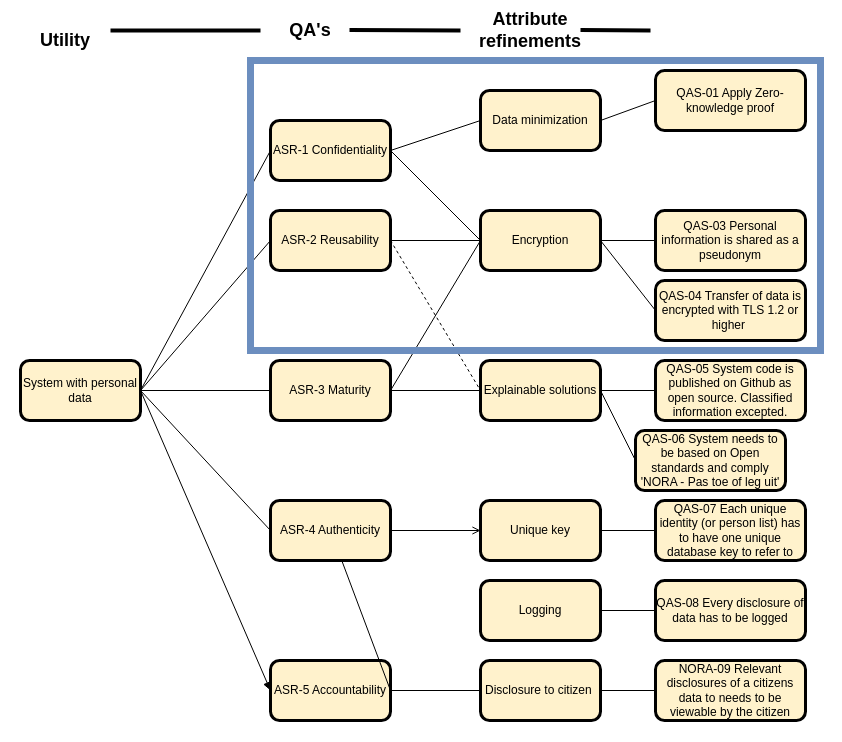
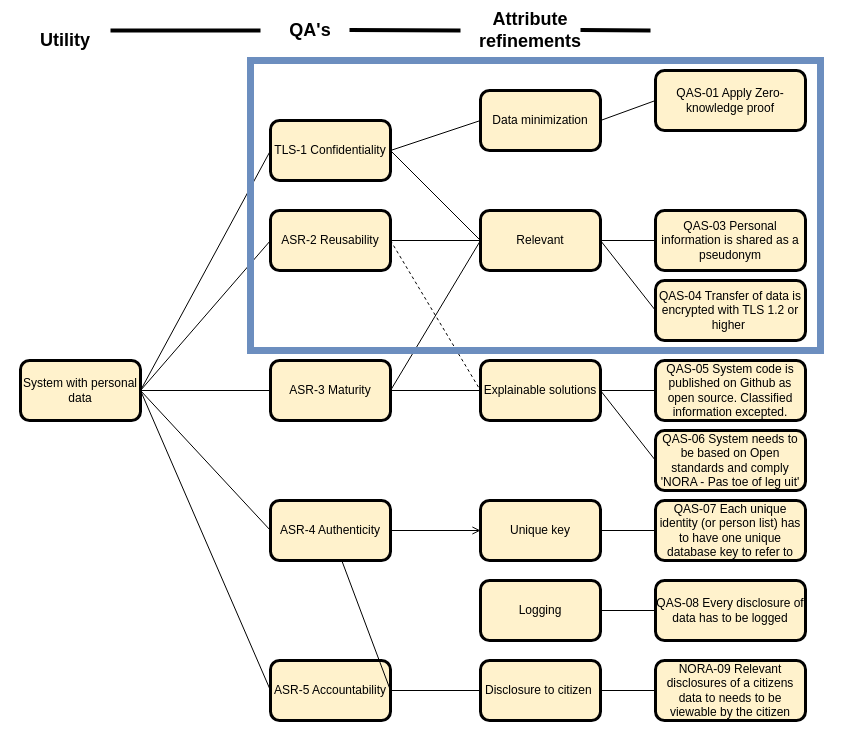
  <mxCell id="0" />
  <mxCell id="1" parent="0" />
  <mxCell id="2" value="System with personal data" style="rounded=1;whiteSpace=wrap;html=1;fillColor=#fff2cc;strokeWidth=3;" parent="1" vertex="1"><mxGeometry x="20" y="360" width="120" height="60" as="geometry" /></mxCell>
- <mxCell id="3" value="ASR-1 Confidentiality" style="rounded=1;whiteSpace=wrap;html=1;fillColor=#fff2cc;strokeWidth=3;" parent="1" vertex="1"><mxGeometry x="270" y="120" width="120" height="60" as="geometry" /></mxCell>
+ <mxCell id="3" value="TLS-1 Confidentiality" style="rounded=1;whiteSpace=wrap;html=1;fillColor=#fff2cc;strokeWidth=3;" parent="1" vertex="1"><mxGeometry x="270" y="120" width="120" height="60" as="geometry" /></mxCell>
  <mxCell id="4" value="QAS-01 Apply Zero-knowledge proof" style="rounded=1;whiteSpace=wrap;html=1;fillColor=#fff2cc;strokeWidth=3;" parent="1" vertex="1"><mxGeometry x="655" y="70" width="150" height="60" as="geometry" /></mxCell>
  <mxCell id="5" value="Data minimization" style="rounded=1;whiteSpace=wrap;html=1;fillColor=#fff2cc;strokeWidth=3;" parent="1" vertex="1"><mxGeometry x="480" y="90" width="120" height="60" as="geometry" /></mxCell>
- <mxCell id="6" value="Encryption" style="rounded=1;whiteSpace=wrap;html=1;fillColor=#fff2cc;strokeWidth=3;" parent="1" vertex="1"><mxGeometry x="480" y="210" width="120" height="60" as="geometry" /></mxCell>
+ <mxCell id="6" value="Relevant" style="rounded=1;whiteSpace=wrap;html=1;fillColor=#fff2cc;strokeWidth=3;" parent="1" vertex="1"><mxGeometry x="480" y="210" width="120" height="60" as="geometry" /></mxCell>
  <mxCell id="7" value="" style="endArrow=none;html=1;entryX=0;entryY=0.5;entryDx=0;entryDy=0;exitX=1;exitY=0.5;exitDx=0;exitDy=0;" parent="1" source="3" target="5" edge="1"><mxGeometry width="50" height="50" relative="1" as="geometry"><mxPoint x="420" y="250" as="sourcePoint" /><mxPoint x="490" y="160" as="targetPoint" /></mxGeometry></mxCell>
  <mxCell id="8" value="" style="endArrow=none;html=1;entryX=0;entryY=0.5;entryDx=0;entryDy=0;exitX=1;exitY=0.5;exitDx=0;exitDy=0;" parent="1" source="3" target="6" edge="1"><mxGeometry width="50" height="50" relative="1" as="geometry"><mxPoint x="430" y="260" as="sourcePoint" /><mxPoint x="490" y="270" as="targetPoint" /></mxGeometry></mxCell>
  <mxCell id="9" value="ASR-4 Authenticity" style="rounded=1;whiteSpace=wrap;html=1;fillColor=#fff2cc;strokeWidth=3;" parent="1" vertex="1"><mxGeometry x="270" y="500" width="120" height="60" as="geometry" /></mxCell>
  <mxCell id="10" value="ASR-2 Reusability" style="rounded=1;whiteSpace=wrap;html=1;fillColor=#fff2cc;strokeWidth=3;" parent="1" vertex="1"><mxGeometry x="270" y="210" width="120" height="60" as="geometry" /></mxCell>
  <mxCell id="11" value="ASR-3 Maturity" style="rounded=1;whiteSpace=wrap;html=1;fillColor=#fff2cc;strokeWidth=3;" parent="1" vertex="1"><mxGeometry x="270" y="360" width="120" height="60" as="geometry" /></mxCell>
  <mxCell id="12" value="Logging" style="rounded=1;whiteSpace=wrap;html=1;fillColor=#fff2cc;strokeWidth=3;" parent="1" vertex="1"><mxGeometry x="480" y="580" width="120" height="60" as="geometry" /></mxCell>
  <mxCell id="13" value="" style="endArrow=none;html=1;entryX=0;entryY=0.5;entryDx=0;entryDy=0;exitX=1;exitY=0.5;exitDx=0;exitDy=0;" parent="1" source="5" target="4" edge="1"><mxGeometry width="50" height="50" relative="1" as="geometry"><mxPoint x="790" as="sourcePoint" y="60" /><mxPoint x="460" y="280" as="targetPoint" /></mxGeometry></mxCell>
  <mxCell id="14" value="" style="endArrow=none;html=1;exitX=1;exitY=0.5;exitDx=0;exitDy=0;entryX=0;entryY=0.5;entryDx=0;entryDy=0;" parent="1" source="2" target="3" edge="1"><mxGeometry width="50" height="50" relative="1" as="geometry"><mxPoint x="410" y="330" as="sourcePoint" /><mxPoint x="460" y="280" as="targetPoint" /></mxGeometry></mxCell>
  <mxCell id="15" value="" style="endArrow=none;html=1;entryX=0;entryY=0.5;entryDx=0;entryDy=0;exitX=1;exitY=0.5;exitDx=0;exitDy=0;" parent="1" source="2" target="9" edge="1"><mxGeometry width="50" height="50" relative="1" as="geometry"><mxPoint x="150" y="400" as="sourcePoint" /><mxPoint x="460" y="280" as="targetPoint" /></mxGeometry></mxCell>
  <mxCell id="16" value="" style="endArrow=none;html=1;entryX=0;entryY=0.5;entryDx=0;entryDy=0;exitX=1;exitY=0.5;exitDx=0;exitDy=0;" parent="1" source="2" target="10" edge="1"><mxGeometry width="50" height="50" relative="1" as="geometry"><mxPoint x="150" y="400" as="sourcePoint" /><mxPoint x="460" y="280" as="targetPoint" /></mxGeometry></mxCell>
  <mxCell id="17" value="" style="endArrow=none;html=1;exitX=1;exitY=0.5;exitDx=0;exitDy=0;entryX=0;entryY=0.5;entryDx=0;entryDy=0;" parent="1" source="2" target="11" edge="1"><mxGeometry width="50" height="50" relative="1" as="geometry"><mxPoint x="410" y="330" as="sourcePoint" /><mxPoint x="460" y="280" as="targetPoint" /></mxGeometry></mxCell>
  <mxCell id="18" value="" style="endArrow=none;html=1;entryX=0;entryY=0.5;entryDx=0;entryDy=0;exitX=1;exitY=0.5;exitDx=0;exitDy=0;" parent="1" source="10" target="6" edge="1"><mxGeometry width="50" height="50" relative="1" as="geometry"><mxPoint x="410" y="330" as="sourcePoint" /><mxPoint x="460" y="280" as="targetPoint" /></mxGeometry></mxCell>
  <mxCell id="19" value="QAS-03 Personal information is shared as a pseudonym" style="rounded=1;whiteSpace=wrap;html=1;fillColor=#fff2cc;strokeWidth=3;" parent="1" vertex="1"><mxGeometry x="655" y="210" width="150" height="60" as="geometry" /></mxCell>
  <mxCell id="20" value="" style="endArrow=none;html=1;entryX=0;entryY=0.5;entryDx=0;entryDy=0;exitX=1;exitY=0.5;exitDx=0;exitDy=0;" parent="1" source="6" target="19" edge="1"><mxGeometry width="50" height="50" relative="1" as="geometry"><mxPoint x="410" y="340" as="sourcePoint" /><mxPoint x="460" y="290" as="targetPoint" /></mxGeometry></mxCell>
  <mxCell id="21" value="QAS-04 Transfer of data is encrypted with TLS 1.2 or higher&amp;nbsp;" style="rounded=1;whiteSpace=wrap;html=1;fillColor=#fff2cc;strokeWidth=3;" parent="1" vertex="1"><mxGeometry x="655" y="280" width="150" height="60" as="geometry" /></mxCell>
  <mxCell id="22" value="" style="endArrow=none;html=1;exitX=1;exitY=0.5;exitDx=0;exitDy=0;entryX=0;entryY=0.5;entryDx=0;entryDy=0;" parent="1" source="11" target="6" edge="1"><mxGeometry width="50" height="50" relative="1" as="geometry"><mxPoint x="410" y="340" as="sourcePoint" /><mxPoint x="460" y="290" as="targetPoint" /></mxGeometry></mxCell>
  <mxCell id="23" value="ASR-5 Accountability" style="rounded=1;whiteSpace=wrap;html=1;fillColor=#fff2cc;strokeWidth=3;" parent="1" vertex="1"><mxGeometry x="270" y="660" width="120" height="60" as="geometry" /></mxCell>
- <mxCell id="24" value="" style="endArrow=block;html=1;exitX=1;exitY=0.5;exitDx=0;exitDy=0;entryX=0;entryY=0.5;entryDx=0;entryDy=0;" parent="1" source="2" target="23" edge="1"><mxGeometry width="50" height="50" relative="1" as="geometry"><mxPoint x="410" y="340" as="sourcePoint" /><mxPoint x="460" y="290" as="targetPoint" /></mxGeometry></mxCell>
+ <mxCell id="24" value="" style="endArrow=none;html=1;exitX=1;exitY=0.5;exitDx=0;exitDy=0;entryX=0;entryY=0.5;entryDx=0;entryDy=0;" parent="1" source="2" target="23" edge="1"><mxGeometry width="50" height="50" relative="1" as="geometry"><mxPoint x="410" y="340" as="sourcePoint" /><mxPoint x="460" y="290" as="targetPoint" /></mxGeometry></mxCell>
  <mxCell id="25" value="" style="endArrow=none;html=1;exitX=1;exitY=0.5;exitDx=0;exitDy=0;" parent="1" source="23" target="9" edge="1"><mxGeometry width="50" height="50" relative="1" as="geometry"><mxPoint x="410" y="330" as="sourcePoint" /><mxPoint x="460" y="280" as="targetPoint" /></mxGeometry></mxCell>
  <mxCell id="26" value="Disclosure to citizen&amp;nbsp;" style="rounded=1;whiteSpace=wrap;html=1;fillColor=#fff2cc;strokeWidth=3;" parent="1" vertex="1"><mxGeometry x="480" y="660" width="120" height="60" as="geometry" /></mxCell>
  <mxCell id="27" value="" style="endArrow=none;html=1;exitX=1;exitY=0.5;exitDx=0;exitDy=0;entryX=0;entryY=0.5;entryDx=0;entryDy=0;" parent="1" source="23" target="26" edge="1"><mxGeometry width="50" height="50" relative="1" as="geometry"><mxPoint x="410" y="330" as="sourcePoint" /><mxPoint x="460" y="280" as="targetPoint" /></mxGeometry></mxCell>
  <mxCell id="28" value="QAS-08 Every disclosure of data has to be logged" style="rounded=1;whiteSpace=wrap;html=1;fillColor=#fff2cc;strokeWidth=3;" parent="1" vertex="1"><mxGeometry x="655" y="580" width="150" height="60" as="geometry" /></mxCell>
  <mxCell id="29" value="" style="endArrow=none;html=1;exitX=1;exitY=0.5;exitDx=0;exitDy=0;entryX=0;entryY=0.5;entryDx=0;entryDy=0;" parent="1" source="12" target="28" edge="1"><mxGeometry width="50" height="50" relative="1" as="geometry"><mxPoint x="410" y="310" as="sourcePoint" /><mxPoint x="460" y="260" as="targetPoint" /></mxGeometry></mxCell>
  <mxCell id="30" value="NORA-09 Relevant disclosures of a citizens data to needs to be viewable by the citizen" style="rounded=1;whiteSpace=wrap;html=1;fillColor=#fff2cc;strokeWidth=3;" parent="1" vertex="1"><mxGeometry x="655" y="660" width="150" height="60" as="geometry" /></mxCell>
  <mxCell id="31" value="" style="endArrow=none;html=1;exitX=1;exitY=0.5;exitDx=0;exitDy=0;entryX=0;entryY=0.5;entryDx=0;entryDy=0;" parent="1" source="26" target="30" edge="1"><mxGeometry width="50" height="50" relative="1" as="geometry"><mxPoint x="410" y="310" as="sourcePoint" /><mxPoint x="460" y="260" as="targetPoint" /></mxGeometry></mxCell>
- <mxCell id="32" value="QAS-06 System needs to be based on Open standards and comply 'NORA - Pas toe of leg uit'" style="rounded=1;whiteSpace=wrap;html=1;fillColor=#fff2cc;strokeWidth=3;" parent="1" vertex="1"><mxGeometry x="635" y="430" width="150" height="60" as="geometry" /></mxCell>
+ <mxCell id="32" value="QAS-06 System needs to be based on Open standards and comply 'NORA - Pas toe of leg uit'" style="rounded=1;whiteSpace=wrap;html=1;fillColor=#fff2cc;strokeWidth=3;" parent="1" vertex="1"><mxGeometry x="655" y="430" width="150" height="60" as="geometry" /></mxCell>
  <mxCell id="33" value="&lt;font style=&quot;font-size: 18px&quot;&gt;&lt;b&gt;Utility&lt;/b&gt;&lt;/font&gt;" style="text;html=1;strokeColor=none;fillColor=none;align=center;verticalAlign=middle;whiteSpace=wrap;rounded=0;" parent="1" vertex="1"><mxGeometry x="45" y="30" width="40" height="20" as="geometry" /></mxCell>
  <mxCell id="34" value="" style="endArrow=none;html=1;strokeWidth=4;" parent="1" edge="1"><mxGeometry width="50" height="50" relative="1" as="geometry"><mxPoint x="260" y="30" as="sourcePoint" /><mxPoint x="110" y="30" as="targetPoint" /></mxGeometry></mxCell>
  <mxCell id="35" value="&lt;font style=&quot;font-size: 18px&quot;&gt;&lt;b&gt;QA's&lt;/b&gt;&lt;/font&gt;" style="text;html=1;strokeColor=none;fillColor=none;align=center;verticalAlign=middle;whiteSpace=wrap;rounded=0;" parent="1" vertex="1"><mxGeometry x="290" y="20" width="40" height="20" as="geometry" /></mxCell>
  <mxCell id="36" value="" style="endArrow=none;html=1;strokeWidth=4;" parent="1" edge="1"><mxGeometry width="50" height="50" relative="1" as="geometry"><mxPoint x="460" y="30" as="sourcePoint" /><mxPoint x="349" y="29.5" as="targetPoint" /></mxGeometry></mxCell>
  <mxCell id="37" value="&lt;font style=&quot;font-size: 18px&quot;&gt;&lt;b&gt;Attribute refinements&lt;/b&gt;&lt;/font&gt;" style="text;html=1;strokeColor=none;fillColor=none;align=center;verticalAlign=middle;whiteSpace=wrap;rounded=0;" parent="1" vertex="1"><mxGeometry x="510" y="20" width="40" height="20" as="geometry" /></mxCell>
  <mxCell id="38" value="" style="endArrow=none;html=1;strokeWidth=4;" parent="1" edge="1"><mxGeometry width="50" height="50" relative="1" as="geometry"><mxPoint x="650" y="30" as="sourcePoint" /><mxPoint x="580" y="29.5" as="targetPoint" /></mxGeometry></mxCell>
  <mxCell id="39" value="QAS-05 System code is published on Github as open source. Classified information excepted." style="rounded=1;whiteSpace=wrap;html=1;fillColor=#fff2cc;strokeWidth=3;" parent="1" vertex="1"><mxGeometry x="655" y="360" width="150" height="60" as="geometry" /></mxCell>
  <mxCell id="40" value="Explainable solutions" style="rounded=1;whiteSpace=wrap;html=1;fillColor=#fff2cc;strokeWidth=3;" parent="1" vertex="1"><mxGeometry x="480" y="360" width="120" height="60" as="geometry" /></mxCell>
  <mxCell id="41" value="" style="endArrow=none;html=1;exitX=1;exitY=0.5;exitDx=0;exitDy=0;entryX=0;entryY=0.5;entryDx=0;entryDy=0;" parent="1" source="6" target="21" edge="1"><mxGeometry width="50" height="50" relative="1" as="geometry"><mxPoint x="400" y="350" as="sourcePoint" /><mxPoint x="490" y="250" as="targetPoint" /></mxGeometry></mxCell>
  <mxCell id="42" value="" style="endArrow=none;html=1;exitX=1;exitY=0.5;exitDx=0;exitDy=0;entryX=0;entryY=0.5;entryDx=0;entryDy=0;dashed=1;" parent="1" source="10" target="40" edge="1"><mxGeometry width="50" height="50" relative="1" as="geometry"><mxPoint x="400" y="350" as="sourcePoint" /><mxPoint x="490" y="250" as="targetPoint" /></mxGeometry></mxCell>
  <mxCell id="43" value="" style="endArrow=none;html=1;exitX=1;exitY=0.5;exitDx=0;exitDy=0;entryX=0;entryY=0.5;entryDx=0;entryDy=0;" parent="1" source="11" target="40" edge="1"><mxGeometry width="50" height="50" relative="1" as="geometry"><mxPoint x="400" y="250" as="sourcePoint" /><mxPoint x="490" y="350" as="targetPoint" /></mxGeometry></mxCell>
  <mxCell id="44" value="" style="endArrow=none;html=1;exitX=1;exitY=0.5;exitDx=0;exitDy=0;entryX=0;entryY=0.5;entryDx=0;entryDy=0;" parent="1" source="40" target="39" edge="1"><mxGeometry width="50" height="50" relative="1" as="geometry"><mxPoint x="400" y="350" as="sourcePoint" /><mxPoint x="490" y="350" as="targetPoint" /></mxGeometry></mxCell>
  <mxCell id="45" value="" style="endArrow=none;html=1;exitX=1;exitY=0.5;exitDx=0;exitDy=0;entryX=0;entryY=0.5;entryDx=0;entryDy=0;" parent="1" source="40" target="32" edge="1"><mxGeometry width="50" height="50" relative="1" as="geometry"><mxPoint x="610" y="350" as="sourcePoint" /><mxPoint x="660" y="400" as="targetPoint" /></mxGeometry></mxCell>
  <mxCell id="46" value="Unique key" style="rounded=1;whiteSpace=wrap;html=1;fillColor=#fff2cc;strokeWidth=3;" parent="1" vertex="1"><mxGeometry x="480" y="500" width="120" height="60" as="geometry" /></mxCell>
  <mxCell id="47" value="" style="endArrow=open;html=1;exitX=1;exitY=0.5;exitDx=0;exitDy=0;entryX=0;entryY=0.5;entryDx=0;entryDy=0;" parent="1" source="9" target="46" edge="1"><mxGeometry width="50" height="50" relative="1" as="geometry"><mxPoint x="400" y="400" as="sourcePoint" /><mxPoint x="490" y="400" as="targetPoint" /></mxGeometry></mxCell>
  <mxCell id="48" value="QAS-07 Each unique identity (or person list) has to have one unique database key to refer to" style="rounded=1;whiteSpace=wrap;html=1;fillColor=#fff2cc;strokeWidth=3;" parent="1" vertex="1"><mxGeometry x="655" y="500" width="150" height="60" as="geometry" /></mxCell>
  <mxCell id="49" value="" style="endArrow=none;html=1;exitX=1;exitY=0.5;exitDx=0;exitDy=0;entryX=0;entryY=0.5;entryDx=0;entryDy=0;" parent="1" source="46" target="48" edge="1"><mxGeometry width="50" height="50" relative="1" as="geometry"><mxPoint x="400" y="530" as="sourcePoint" /><mxPoint x="490" y="530" as="targetPoint" /></mxGeometry></mxCell>
  <mxCell id="50" value="" style="rounded=0;whiteSpace=wrap;html=1;strokeWidth=7;fillColor=none;strokeColor=#6C8EBF;" parent="1" vertex="1"><mxGeometry x="250" width="570" height="290" as="geometry" y="60" /></mxCell>
